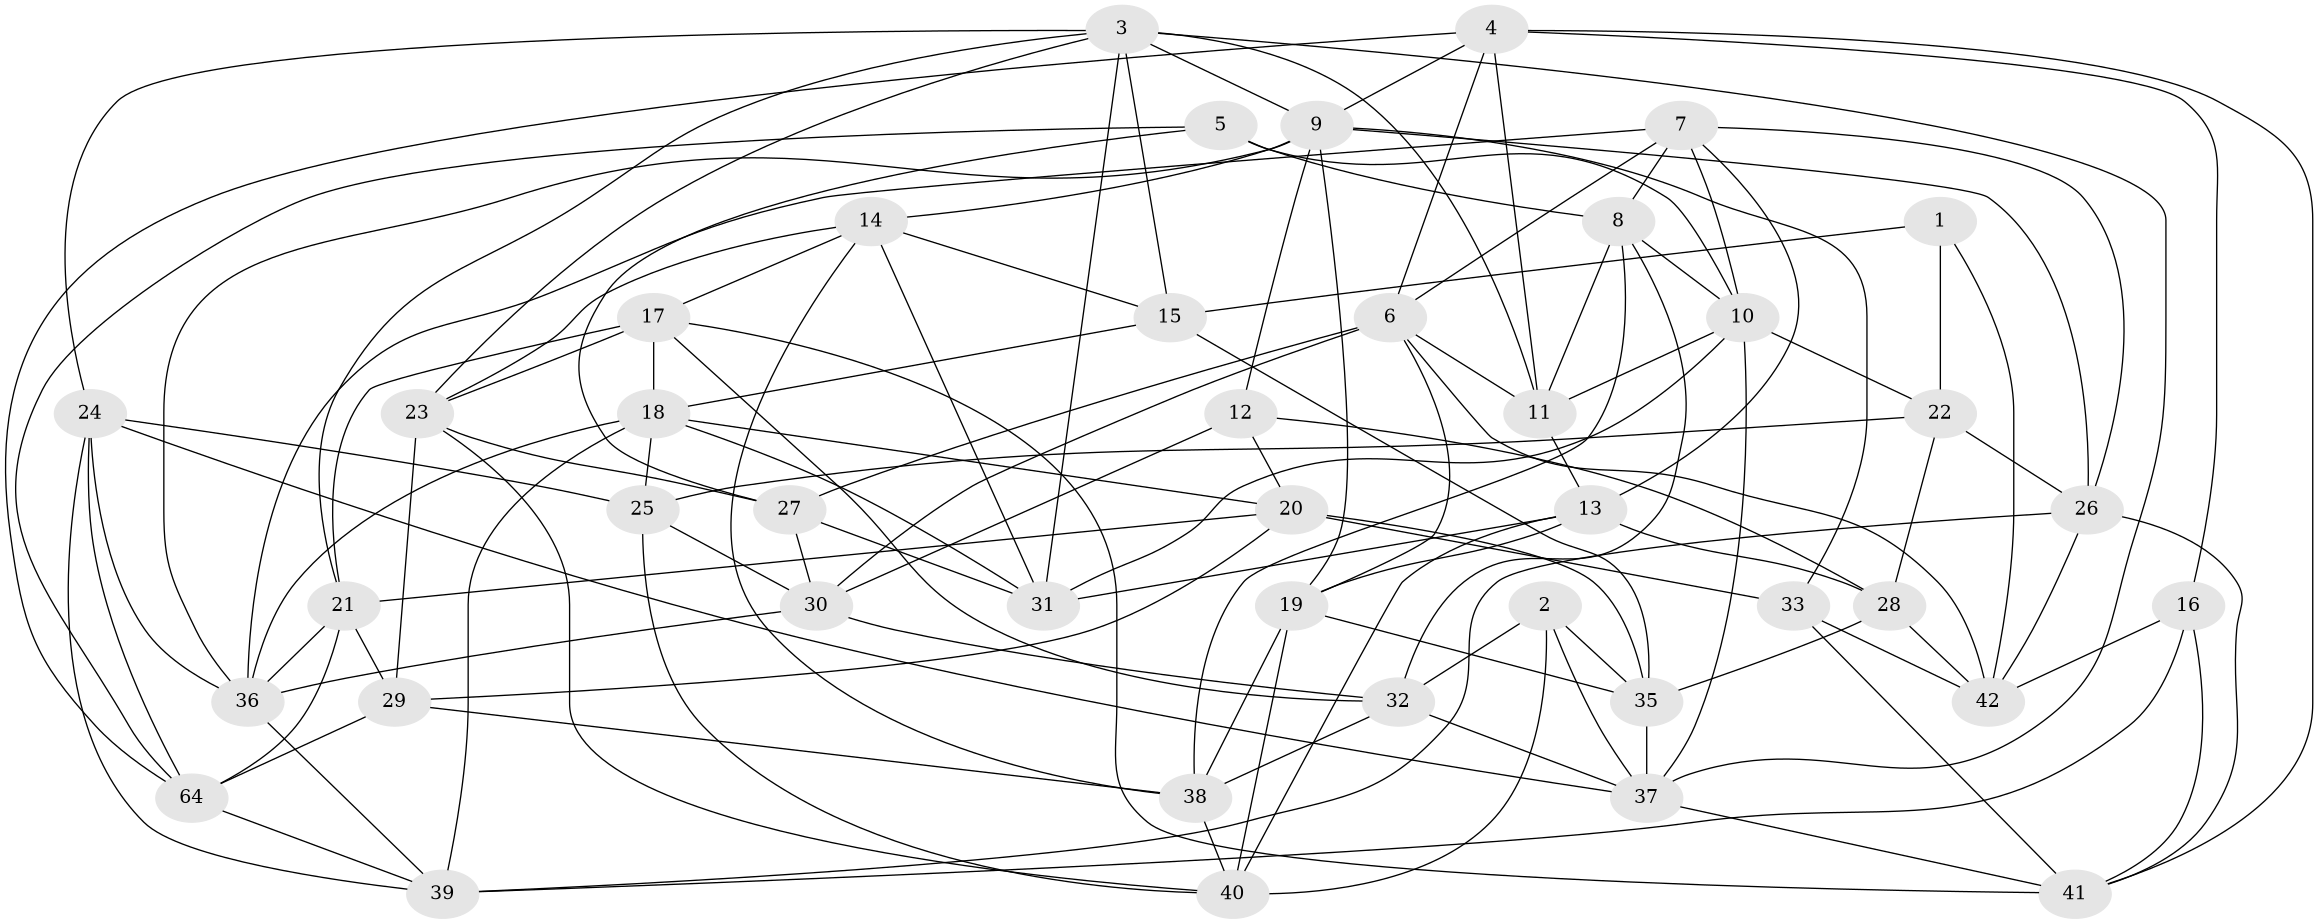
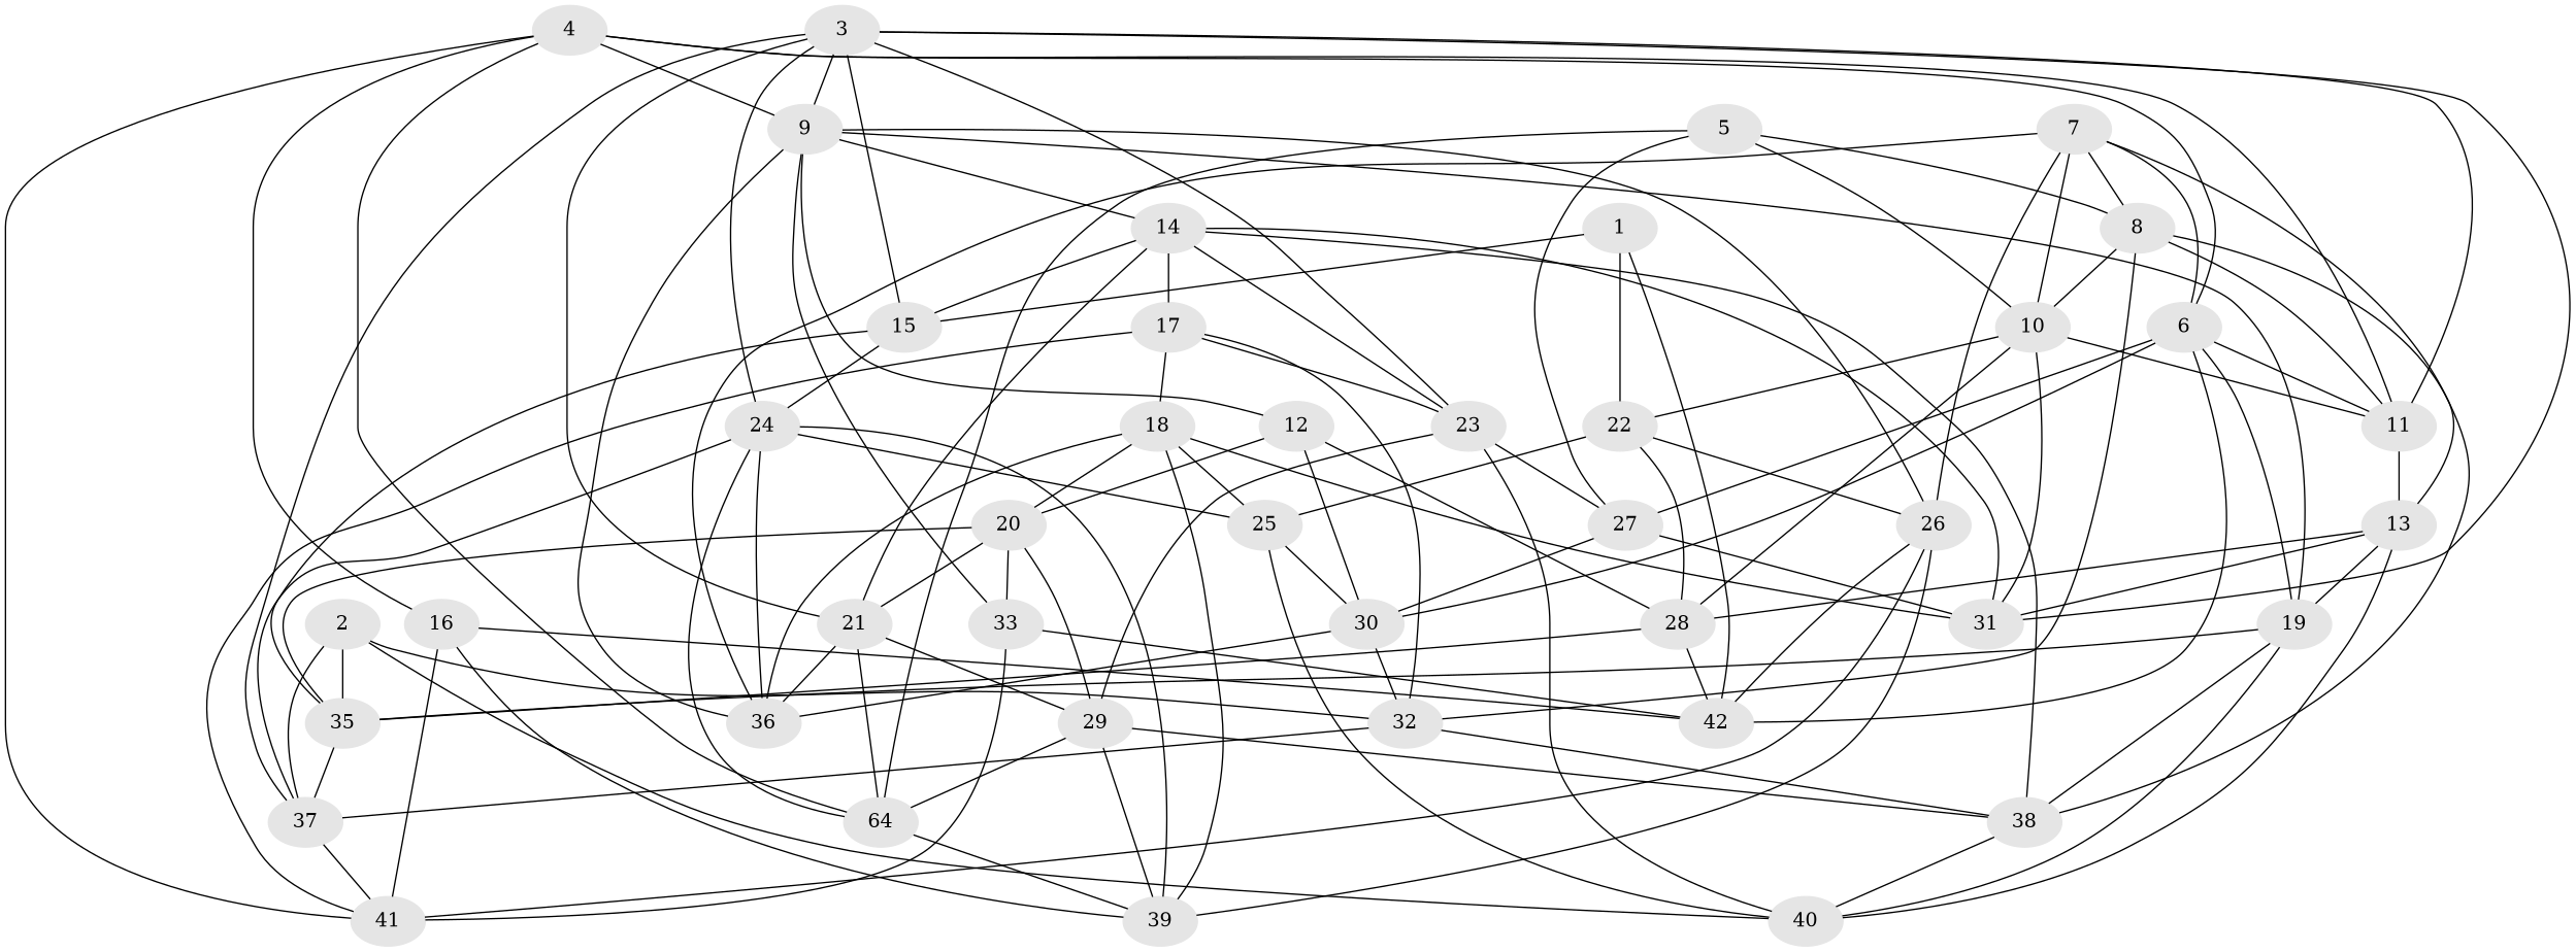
  graph {
    node [color=gray90 style=filled]
    edge [weight=1.0]
    1
    15
    22
    42
    35
    24
    26
    28
    25
    2
    32
    37
    40
    38
    41
    3
    9
    11
    21
    23
    31
    19
    36
    12
    14
    33
    13
    n28 [label=64]
    29
    27
    39
    4
    6
    16
    30
    5
    8
    10
    7
    20
    17
    18
    1 -- 15
    1 -- 22 [weight=2.0]
    1 -- 42
    15 -- 35
-   15 -- 18
+   15 -- 24
    22 -- 26
    22 -- 28
    22 -- 25
    35 -- 37
    24 -- 25 [weight=2.0]
    24 -- 37
    24 -- 36
    24 -- n28
    24 -- 39
    26 -- 42
    26 -- 41
    26 -- 39
    28 -- 42
    28 -- 35
    25 -- 40
    25 -- 30
    2 -- 35
    2 -- 32
    2 -- 37
    2 -- 40
    32 -- 37
    32 -- 38
    37 -- 41
    38 -- 40
    3 -- 15
    3 -- 24
    3 -- 37
    3 -- 9
    3 -- 11
    3 -- 21
    3 -- 23
    3 -- 31
    9 -- 26
    9 -- 19
    9 -- 36
    9 -- 12
    9 -- 14
    9 -- 33
    11 -- 13
    21 -- 36
    21 -- n28
    21 -- 29
    23 -- 40
    23 -- 29
    23 -- 27
    19 -- 35
    19 -- 40
    19 -- 38
    12 -- 28
    12 -- 30
    12 -- 20
    14 -- 15
    14 -- 38
    14 -- 23
    14 -- 31
    14 -- 17
    33 -- 42
    33 -- 41
    13 -- 28
    13 -- 40
    13 -- 31
    13 -- 19
    n28 -- 39
    29 -- 38
    29 -- n28
-   36 -- 39
+   29 -- 39
    27 -- 31
    27 -- 30
    4 -- 41
    4 -- 9
    4 -- 11
    4 -- n28
    4 -- 6
    4 -- 16
    6 -- 42
    6 -- 11
    6 -- 19
    6 -- 27
    6 -- 30
    16 -- 42
    16 -- 41
    16 -- 39
    30 -- 32
    30 -- 36
    5 -- n28
    5 -- 27
    5 -- 8
    5 -- 10
    8 -- 32
    8 -- 38
    8 -- 11
    8 -- 10
    10 -- 22
-   10 -- 37
+   10 -- 28
    10 -- 11
    10 -- 31
    7 -- 26
    7 -- 36
    7 -- 13
    7 -- 6
    7 -- 8
    7 -- 10
    20 -- 35
    20 -- 21
    20 -- 33
    20 -- 29
    17 -- 32
    17 -- 41
-   17 -- 21
+   14 -- 21
    17 -- 23
    17 -- 18
    18 -- 25
    18 -- 31
    18 -- 36
    18 -- 39
    18 -- 20
  }
